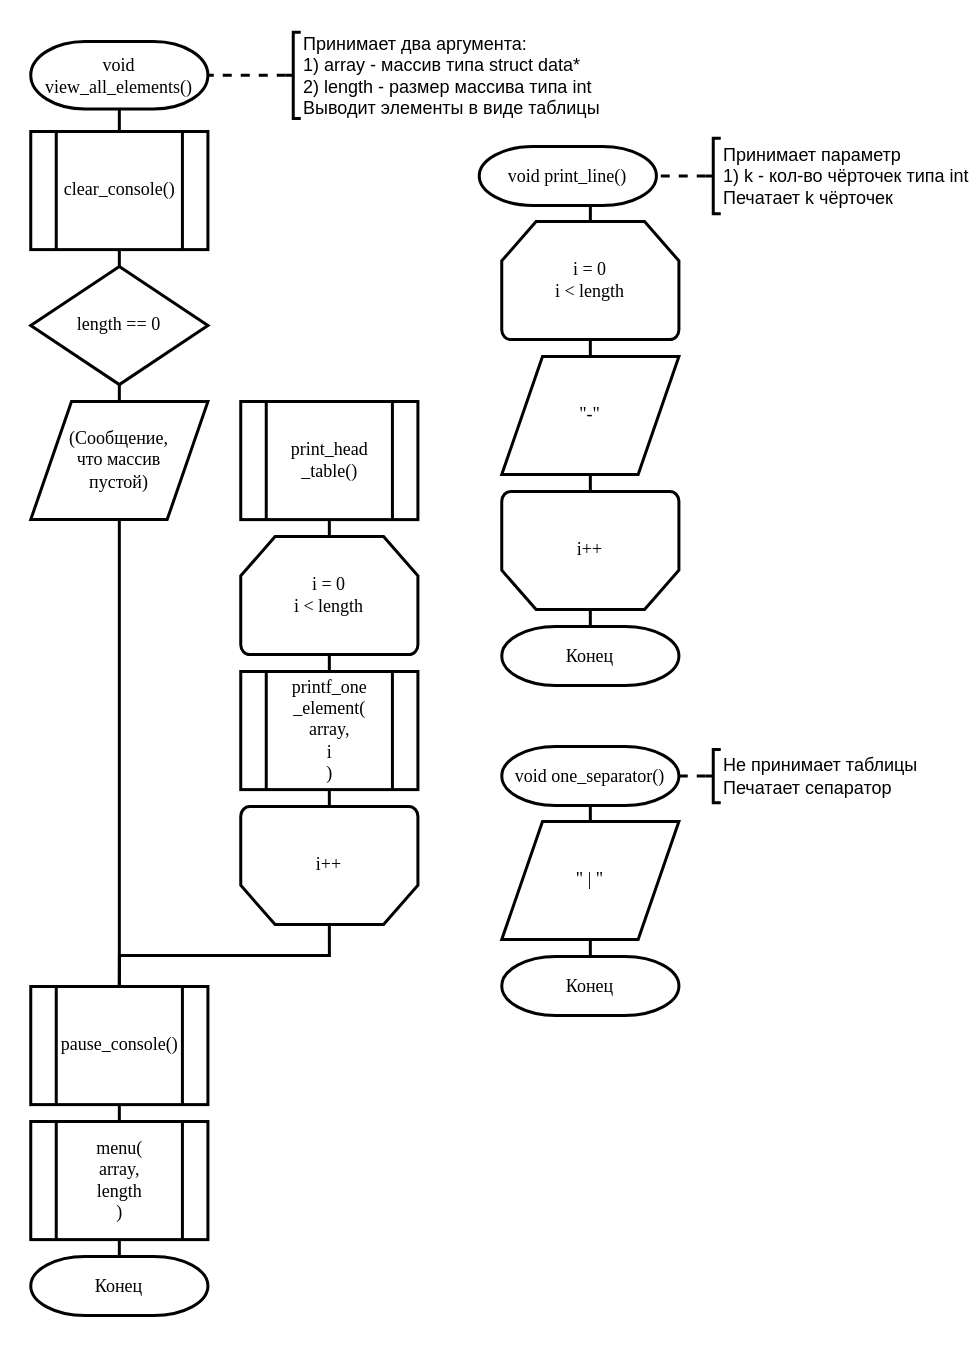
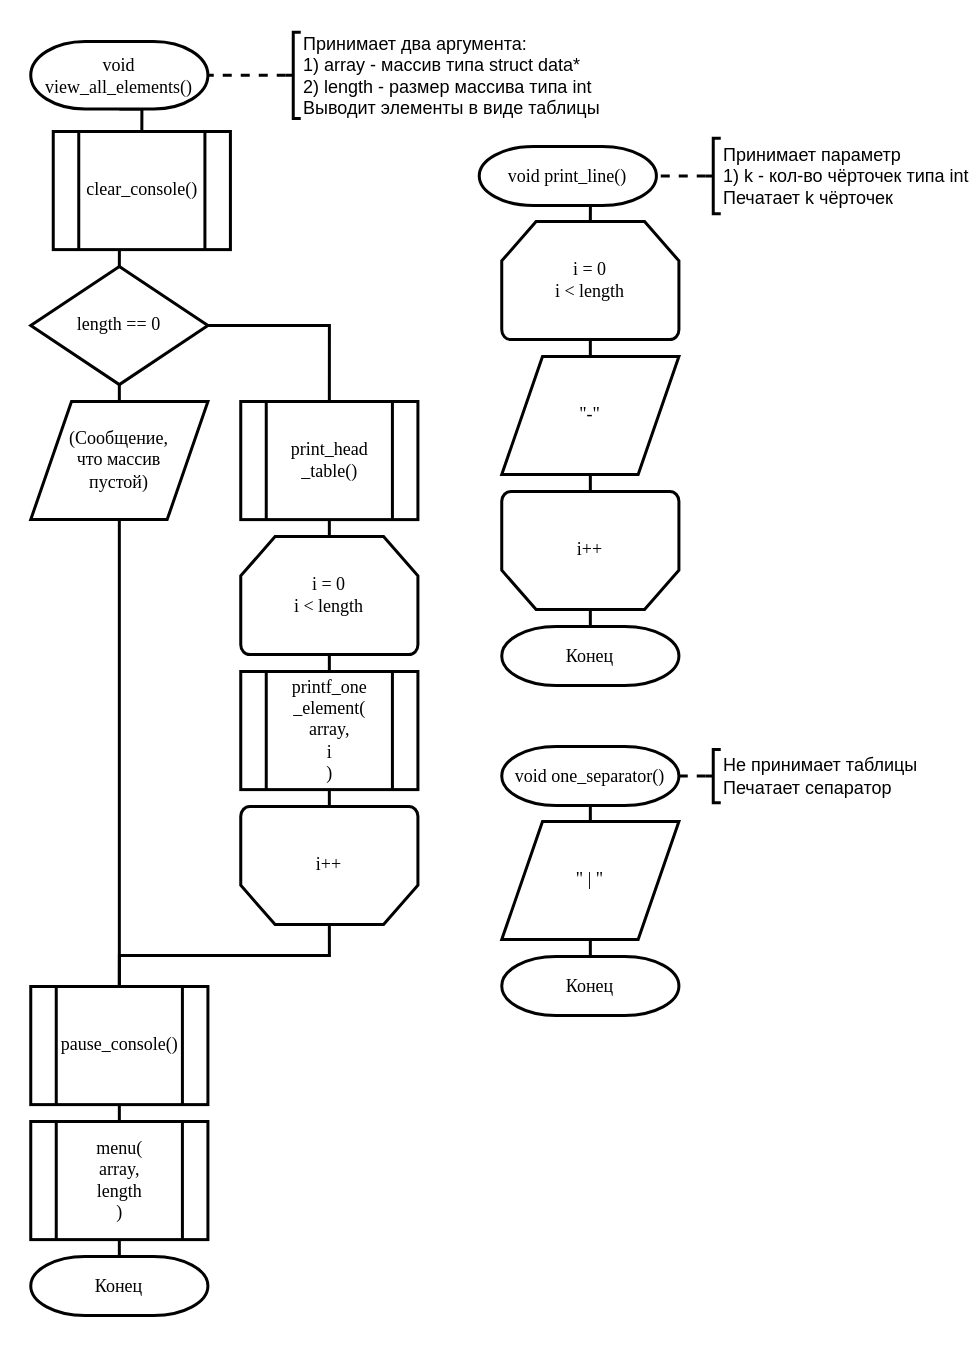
  <mxCell id="0" />
  <mxCell id="1" parent="0" />
  <mxCell id="2" style="edgeStyle=orthogonalEdgeStyle;rounded=0;orthogonalLoop=1;jettySize=auto;html=1;exitX=0.5;exitY=1;exitDx=0;exitDy=0;exitPerimeter=0;entryX=0.5;entryY=0;entryDx=0;entryDy=0;endArrow=none;endFill=0;strokeWidth=2;" edge="1" parent="1" source="3" target="19"><mxGeometry relative="1" as="geometry" /></mxCell>
  <mxCell id="3" value="void view_all_elements()" style="strokeWidth=2;html=1;shape=mxgraph.flowchart.terminator;whiteSpace=wrap;rounded=0;fontFamily=Times New Roman;" vertex="1" parent="1"><mxGeometry x="20" y="27" width="118.11" height="45" as="geometry" /></mxCell>
+ <mxCell id="4" style="edgeStyle=orthogonalEdgeStyle;rounded=0;orthogonalLoop=1;jettySize=auto;html=1;exitX=1;exitY=0.5;exitDx=0;exitDy=0;exitPerimeter=0;entryX=0.5;entryY=0;entryDx=0;entryDy=0;endArrow=none;endFill=0;strokeWidth=2;" edge="1" parent="1" source="6" target="10"><mxGeometry relative="1" as="geometry" /></mxCell>
  <mxCell id="5" style="edgeStyle=orthogonalEdgeStyle;rounded=0;orthogonalLoop=1;jettySize=auto;html=1;exitX=0.5;exitY=1;exitDx=0;exitDy=0;exitPerimeter=0;entryX=0.5;entryY=0;entryDx=0;entryDy=0;endArrow=none;endFill=0;strokeWidth=2;" edge="1" parent="1" source="6" target="8"><mxGeometry relative="1" as="geometry" /></mxCell>
  <mxCell id="6" value="length == 0" style="strokeWidth=2;html=1;shape=mxgraph.flowchart.decision;whiteSpace=wrap;rounded=0;fontFamily=Times New Roman;" vertex="1" parent="1"><mxGeometry x="20" y="177" width="118.11" height="78.74" as="geometry" /></mxCell>
  <mxCell id="7" style="edgeStyle=orthogonalEdgeStyle;rounded=0;orthogonalLoop=1;jettySize=auto;html=1;exitX=0.5;exitY=1;exitDx=0;exitDy=0;entryX=0.5;entryY=0;entryDx=0;entryDy=0;endArrow=none;endFill=0;strokeWidth=2;" edge="1" parent="1" source="8" target="21"><mxGeometry relative="1" as="geometry" /></mxCell>
  <mxCell id="8" value="(Сообщение,&lt;br&gt;что массив&lt;br&gt;пустой)" style="shape=parallelogram;html=1;strokeWidth=2;perimeter=parallelogramPerimeter;whiteSpace=wrap;rounded=0;arcSize=12;size=0.23;fontFamily=Times New Roman;" vertex="1" parent="1"><mxGeometry x="20" y="267" width="118.11" height="78.74" as="geometry" /></mxCell>
  <mxCell id="9" style="edgeStyle=orthogonalEdgeStyle;rounded=0;orthogonalLoop=1;jettySize=auto;html=1;exitX=0.5;exitY=1;exitDx=0;exitDy=0;entryX=0.5;entryY=0;entryDx=0;entryDy=0;entryPerimeter=0;endArrow=none;endFill=0;strokeWidth=2;" edge="1" parent="1" source="10" target="12"><mxGeometry relative="1" as="geometry" /></mxCell>
  <mxCell id="10" value="print_head&lt;br&gt;_table()" style="verticalLabelPosition=middle;verticalAlign=middle;html=1;shape=process;whiteSpace=wrap;rounded=0;size=0.14;arcSize=6;strokeWidth=2;fontFamily=Times New Roman;labelPosition=center;align=center;" vertex="1" parent="1"><mxGeometry x="160" y="267" width="118.11" height="78.74" as="geometry" /></mxCell>
  <mxCell id="11" style="edgeStyle=orthogonalEdgeStyle;rounded=0;orthogonalLoop=1;jettySize=auto;html=1;exitX=0.5;exitY=1;exitDx=0;exitDy=0;exitPerimeter=0;entryX=0.5;entryY=0;entryDx=0;entryDy=0;endArrow=none;endFill=0;strokeWidth=2;" edge="1" parent="1" source="12" target="14"><mxGeometry relative="1" as="geometry" /></mxCell>
  <mxCell id="12" value="i = 0&lt;br&gt;i &amp;lt; length" style="strokeWidth=2;html=1;shape=mxgraph.flowchart.loop_limit;whiteSpace=wrap;rounded=0;fontFamily=Times New Roman;" vertex="1" parent="1"><mxGeometry x="160" y="357" width="118.11" height="78.74" as="geometry" /></mxCell>
  <mxCell id="13" style="edgeStyle=orthogonalEdgeStyle;rounded=0;orthogonalLoop=1;jettySize=auto;html=1;exitX=0.5;exitY=1;exitDx=0;exitDy=0;entryX=0.5;entryY=1;entryDx=0;entryDy=0;entryPerimeter=0;endArrow=none;endFill=0;strokeWidth=2;" edge="1" parent="1" source="14" target="16"><mxGeometry relative="1" as="geometry" /></mxCell>
  <mxCell id="14" value="printf_one&lt;br&gt;_element(&lt;br&gt;array,&lt;br&gt;i&lt;br&gt;)" style="verticalLabelPosition=middle;verticalAlign=middle;html=1;shape=process;whiteSpace=wrap;rounded=0;size=0.14;arcSize=6;strokeWidth=2;fontFamily=Times New Roman;labelPosition=center;align=center;" vertex="1" parent="1"><mxGeometry x="160" y="447" width="118.11" height="78.74" as="geometry" /></mxCell>
  <mxCell id="15" style="edgeStyle=orthogonalEdgeStyle;rounded=0;orthogonalLoop=1;jettySize=auto;html=1;exitX=0.5;exitY=0;exitDx=0;exitDy=0;exitPerimeter=0;entryX=0.5;entryY=0;entryDx=0;entryDy=0;endArrow=none;endFill=0;strokeWidth=2;" edge="1" parent="1" source="16" target="21"><mxGeometry relative="1" as="geometry" /></mxCell>
  <mxCell id="16" value="i++" style="strokeWidth=2;html=1;shape=mxgraph.flowchart.loop_limit;whiteSpace=wrap;rounded=0;fontFamily=Times New Roman;flipV=1;" vertex="1" parent="1"><mxGeometry x="160" y="537" width="118.11" height="78.74" as="geometry" /></mxCell>
  <mxCell id="17" value="Конец" style="strokeWidth=2;html=1;shape=mxgraph.flowchart.terminator;whiteSpace=wrap;rounded=0;fontFamily=Times New Roman;" vertex="1" parent="1"><mxGeometry x="20" y="837" width="118.11" height="39.37" as="geometry" /></mxCell>
  <mxCell id="18" style="edgeStyle=orthogonalEdgeStyle;rounded=0;orthogonalLoop=1;jettySize=auto;html=1;exitX=0.5;exitY=1;exitDx=0;exitDy=0;entryX=0.5;entryY=0;entryDx=0;entryDy=0;entryPerimeter=0;endArrow=none;endFill=0;strokeWidth=2;" edge="1" parent="1" source="19" target="6"><mxGeometry relative="1" as="geometry" /></mxCell>
- <mxCell id="19" value="clear_console()" style="verticalLabelPosition=middle;verticalAlign=middle;html=1;shape=process;whiteSpace=wrap;rounded=0;size=0.14;arcSize=6;strokeWidth=2;fontFamily=Times New Roman;labelPosition=center;align=center;" vertex="1" parent="1"><mxGeometry x="20" y="87" width="118.11" height="78.74" as="geometry" /></mxCell>
+ <mxCell id="19" value="clear_console()" style="verticalLabelPosition=middle;verticalAlign=middle;html=1;shape=process;whiteSpace=wrap;rounded=0;size=0.14;arcSize=6;strokeWidth=2;fontFamily=Times New Roman;labelPosition=center;align=center;" vertex="1" parent="1"><mxGeometry x="35" y="87" width="118.11" height="78.74" as="geometry" /></mxCell>
  <mxCell id="20" style="edgeStyle=orthogonalEdgeStyle;rounded=0;orthogonalLoop=1;jettySize=auto;html=1;exitX=0.5;exitY=1;exitDx=0;exitDy=0;entryX=0.5;entryY=0;entryDx=0;entryDy=0;endArrow=none;endFill=0;strokeWidth=2;" edge="1" parent="1" source="21" target="23"><mxGeometry relative="1" as="geometry" /></mxCell>
  <mxCell id="21" value="pause_console()" style="verticalLabelPosition=middle;verticalAlign=middle;html=1;shape=process;whiteSpace=wrap;rounded=0;size=0.14;arcSize=6;strokeWidth=2;fontFamily=Times New Roman;labelPosition=center;align=center;" vertex="1" parent="1"><mxGeometry x="20" y="657" width="118.11" height="78.74" as="geometry" /></mxCell>
  <mxCell id="22" style="edgeStyle=orthogonalEdgeStyle;rounded=0;orthogonalLoop=1;jettySize=auto;html=1;exitX=0.5;exitY=1;exitDx=0;exitDy=0;entryX=0.5;entryY=0;entryDx=0;entryDy=0;entryPerimeter=0;endArrow=none;endFill=0;strokeWidth=2;" edge="1" parent="1" source="23" target="17"><mxGeometry relative="1" as="geometry" /></mxCell>
  <mxCell id="23" value="menu(&lt;br&gt;array,&lt;br&gt;length&lt;br&gt;)" style="verticalLabelPosition=middle;verticalAlign=middle;html=1;shape=process;whiteSpace=wrap;rounded=0;size=0.14;arcSize=6;strokeWidth=2;fontFamily=Times New Roman;labelPosition=center;align=center;" vertex="1" parent="1"><mxGeometry x="20" y="747" width="118.11" height="78.74" as="geometry" /></mxCell>
  <mxCell id="24" style="edgeStyle=orthogonalEdgeStyle;rounded=0;orthogonalLoop=1;jettySize=auto;html=1;exitX=0;exitY=0.5;exitDx=0;exitDy=0;exitPerimeter=0;entryX=1;entryY=0.5;entryDx=0;entryDy=0;entryPerimeter=0;endArrow=none;endFill=0;strokeWidth=2;dashed=1;" edge="1" parent="1" source="25" target="3"><mxGeometry relative="1" as="geometry" /></mxCell>
  <mxCell id="25" value="Принимает два аргумента:&lt;br&gt;1) array - массив типа struct data*&lt;br&gt;2) length - размер массива типа int&lt;br&gt;Выводит элементы в виде таблицы" style="strokeWidth=2;html=1;shape=mxgraph.flowchart.annotation_2;align=left;labelPosition=right;pointerEvents=1;" vertex="1" parent="1"><mxGeometry x="190" y="20.75" width="10" height="57.5" as="geometry" /></mxCell>
  <mxCell id="26" style="edgeStyle=orthogonalEdgeStyle;rounded=0;orthogonalLoop=1;jettySize=auto;html=1;exitX=0.5;exitY=1;exitDx=0;exitDy=0;exitPerimeter=0;entryX=0.5;entryY=0;entryDx=0;entryDy=0;entryPerimeter=0;endArrow=none;endFill=0;strokeWidth=2;" edge="1" parent="1" source="27" target="29"><mxGeometry relative="1" as="geometry" /></mxCell>
  <mxCell id="27" value="void print_line()" style="strokeWidth=2;html=1;shape=mxgraph.flowchart.terminator;whiteSpace=wrap;rounded=0;fontFamily=Times New Roman;" vertex="1" parent="1"><mxGeometry x="319" y="97" width="118.11" height="39.37" as="geometry" /></mxCell>
  <mxCell id="28" style="edgeStyle=orthogonalEdgeStyle;rounded=0;orthogonalLoop=1;jettySize=auto;html=1;exitX=0.5;exitY=1;exitDx=0;exitDy=0;exitPerimeter=0;entryX=0.5;entryY=0;entryDx=0;entryDy=0;endArrow=none;endFill=0;strokeWidth=2;" edge="1" parent="1" source="29" target="31"><mxGeometry relative="1" as="geometry" /></mxCell>
  <mxCell id="29" value="i = 0&lt;br&gt;i &amp;lt; length" style="strokeWidth=2;html=1;shape=mxgraph.flowchart.loop_limit;whiteSpace=wrap;rounded=0;fontFamily=Times New Roman;" vertex="1" parent="1"><mxGeometry x="334" y="147" width="118.11" height="78.74" as="geometry" /></mxCell>
  <mxCell id="30" style="edgeStyle=orthogonalEdgeStyle;rounded=0;orthogonalLoop=1;jettySize=auto;html=1;exitX=0.5;exitY=1;exitDx=0;exitDy=0;entryX=0.5;entryY=1;entryDx=0;entryDy=0;entryPerimeter=0;endArrow=none;endFill=0;strokeWidth=2;" edge="1" parent="1" source="31" target="33"><mxGeometry relative="1" as="geometry" /></mxCell>
  <mxCell id="31" value="&quot;-&quot;" style="shape=parallelogram;html=1;strokeWidth=2;perimeter=parallelogramPerimeter;whiteSpace=wrap;rounded=0;arcSize=12;size=0.23;fontFamily=Times New Roman;" vertex="1" parent="1"><mxGeometry x="334" y="237" width="118.11" height="78.74" as="geometry" /></mxCell>
  <mxCell id="32" style="edgeStyle=orthogonalEdgeStyle;rounded=0;orthogonalLoop=1;jettySize=auto;html=1;exitX=0.5;exitY=0;exitDx=0;exitDy=0;exitPerimeter=0;entryX=0.5;entryY=0;entryDx=0;entryDy=0;entryPerimeter=0;endArrow=none;endFill=0;strokeWidth=2;" edge="1" parent="1" source="33" target="34"><mxGeometry relative="1" as="geometry" /></mxCell>
  <mxCell id="33" value="i++" style="strokeWidth=2;html=1;shape=mxgraph.flowchart.loop_limit;whiteSpace=wrap;rounded=0;fontFamily=Times New Roman;flipV=1;" vertex="1" parent="1"><mxGeometry x="334" y="327" width="118.11" height="78.74" as="geometry" /></mxCell>
  <mxCell id="34" value="Конец" style="strokeWidth=2;html=1;shape=mxgraph.flowchart.terminator;whiteSpace=wrap;rounded=0;fontFamily=Times New Roman;" vertex="1" parent="1"><mxGeometry x="334" y="417" width="118.11" height="39.37" as="geometry" /></mxCell>
  <mxCell id="35" style="edgeStyle=orthogonalEdgeStyle;rounded=0;orthogonalLoop=1;jettySize=auto;html=1;exitX=0.5;exitY=1;exitDx=0;exitDy=0;exitPerimeter=0;entryX=0.5;entryY=0;entryDx=0;entryDy=0;endArrow=none;endFill=0;strokeWidth=2;" edge="1" parent="1" source="36" target="38"><mxGeometry relative="1" as="geometry" /></mxCell>
  <mxCell id="36" value="void one_separator()" style="strokeWidth=2;html=1;shape=mxgraph.flowchart.terminator;whiteSpace=wrap;rounded=0;fontFamily=Times New Roman;" vertex="1" parent="1"><mxGeometry x="334" y="497" width="118.11" height="39.37" as="geometry" /></mxCell>
  <mxCell id="37" style="edgeStyle=orthogonalEdgeStyle;rounded=0;orthogonalLoop=1;jettySize=auto;html=1;exitX=0.5;exitY=1;exitDx=0;exitDy=0;entryX=0.5;entryY=0;entryDx=0;entryDy=0;entryPerimeter=0;endArrow=none;endFill=0;strokeWidth=2;" edge="1" parent="1" source="38" target="39"><mxGeometry relative="1" as="geometry" /></mxCell>
  <mxCell id="38" value="&quot; | &quot;" style="shape=parallelogram;html=1;strokeWidth=2;perimeter=parallelogramPerimeter;whiteSpace=wrap;rounded=0;arcSize=12;size=0.23;fontFamily=Times New Roman;" vertex="1" parent="1"><mxGeometry x="334" y="547" width="118.11" height="78.74" as="geometry" /></mxCell>
  <mxCell id="39" value="Конец" style="strokeWidth=2;html=1;shape=mxgraph.flowchart.terminator;whiteSpace=wrap;rounded=0;fontFamily=Times New Roman;" vertex="1" parent="1"><mxGeometry x="334" y="637" width="118.11" height="39.37" as="geometry" /></mxCell>
  <mxCell id="40" style="edgeStyle=orthogonalEdgeStyle;rounded=0;orthogonalLoop=1;jettySize=auto;html=1;exitX=0;exitY=0.5;exitDx=0;exitDy=0;exitPerimeter=0;entryX=1;entryY=0.5;entryDx=0;entryDy=0;entryPerimeter=0;endArrow=none;endFill=0;strokeWidth=2;dashed=1;" edge="1" parent="1" source="41" target="27"><mxGeometry relative="1" as="geometry" /></mxCell>
  <mxCell id="41" value="Принимает параметр&lt;br&gt;1) k - кол-во чёрточек типа int&lt;br&gt;Печатает k чёрточек" style="strokeWidth=2;html=1;shape=mxgraph.flowchart.annotation_2;align=left;labelPosition=right;pointerEvents=1;" vertex="1" parent="1"><mxGeometry x="470" y="91.53" width="10" height="50.31" as="geometry" /></mxCell>
  <mxCell id="42" style="edgeStyle=orthogonalEdgeStyle;rounded=0;orthogonalLoop=1;jettySize=auto;html=1;exitX=0;exitY=0.5;exitDx=0;exitDy=0;exitPerimeter=0;entryX=1;entryY=0.5;entryDx=0;entryDy=0;entryPerimeter=0;dashed=1;endArrow=none;endFill=0;strokeWidth=2;" edge="1" parent="1" source="43" target="36"><mxGeometry relative="1" as="geometry" /></mxCell>
  <mxCell id="43" value="Не принимает таблицы&lt;br&gt;Печатает сепаратор" style="strokeWidth=2;html=1;shape=mxgraph.flowchart.annotation_2;align=left;labelPosition=right;pointerEvents=1;" vertex="1" parent="1"><mxGeometry x="470" y="498.95" width="10" height="35.47" as="geometry" /></mxCell>
